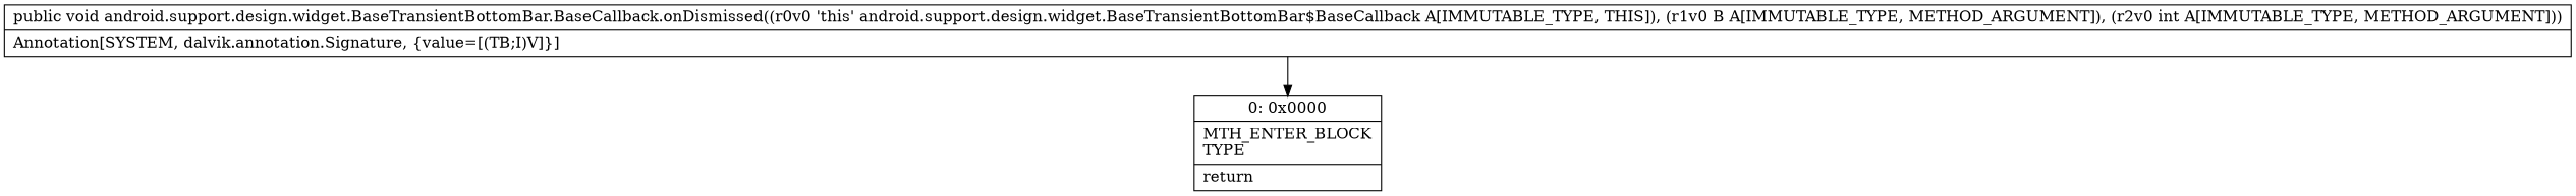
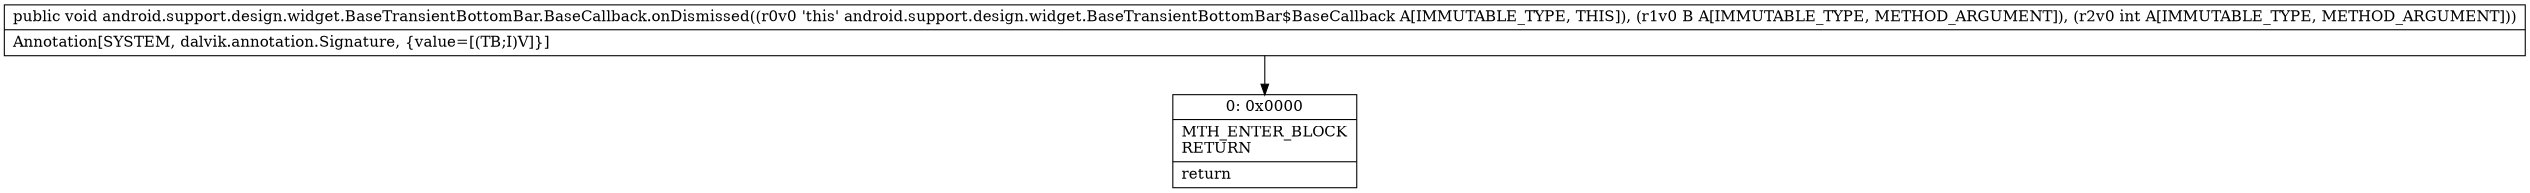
  digraph {
    node [shape=record]
-   n1 [label="{0\:\ 0x0000|MTH_ENTER_BLOCK\lTYPE\l|return\l}"]
+   n1 [label="{0\:\ 0x0000|MTH_ENTER_BLOCK\lRETURN\l|return\l}"]
    n2 [label="{public void android.support.design.widget.BaseTransientBottomBar.BaseCallback.onDismissed((r0v0 'this' android.support.design.widget.BaseTransientBottomBar$BaseCallback A[IMMUTABLE_TYPE, THIS]), (r1v0 B A[IMMUTABLE_TYPE, METHOD_ARGUMENT]), (r2v0 int A[IMMUTABLE_TYPE, METHOD_ARGUMENT]))  | Annotation[SYSTEM, dalvik.annotation.Signature, \{value=[(TB;I)V]\}]\l}"]
    n2 -> n1
  }
